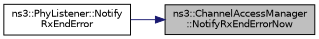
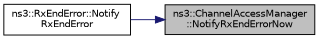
  digraph {
    rankdir=RL
    node [color=black fontname=Helvetica fontsize=10 shape=record style=filled]
    n1 [fillcolor=grey75 fontcolor=black height=0.2 label="ns3::ChannelAccessManager\l::NotifyRxEndErrorNow" width=0.4]
-   n2 [fillcolor=white height=0.2 label="ns3::PhyListener::Notify\lRxEndError" width=0.4]
+   n2 [fillcolor=white height=0.2 label="ns3::RxEndError::Notify\lRxEndError" width=0.4]
    n1 -> n2 [color=midnightblue dir=back fontname=Helvetica fontsize=10 labelfontname=Helvetica labelfontsize=10 style=solid]
  }
